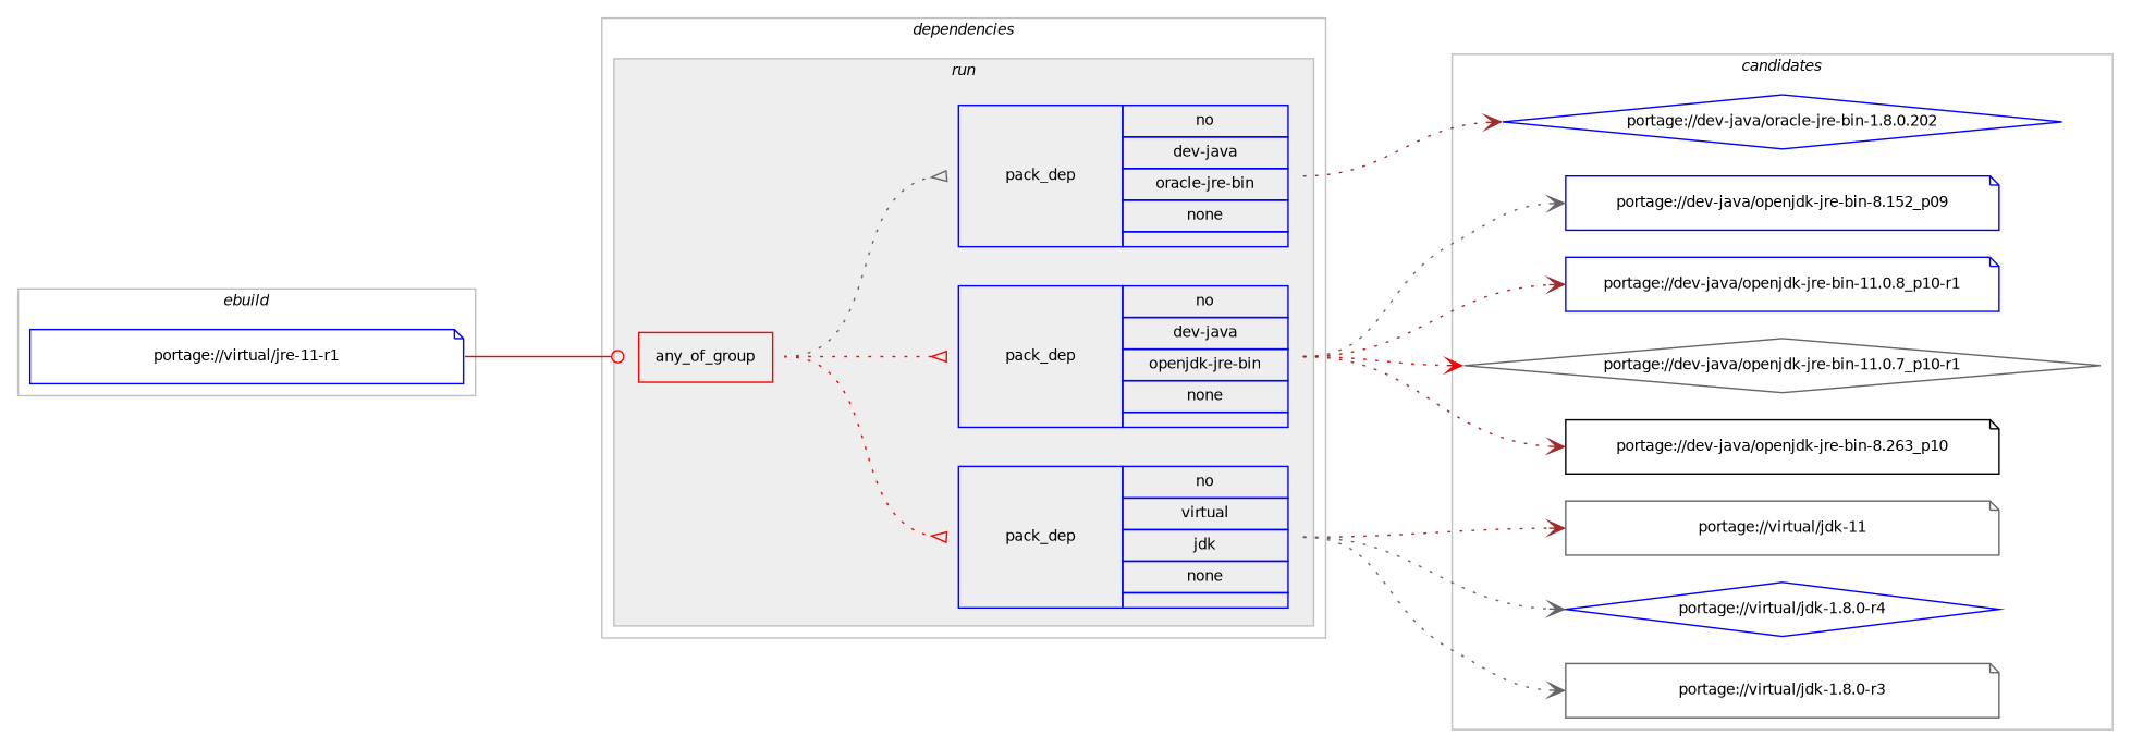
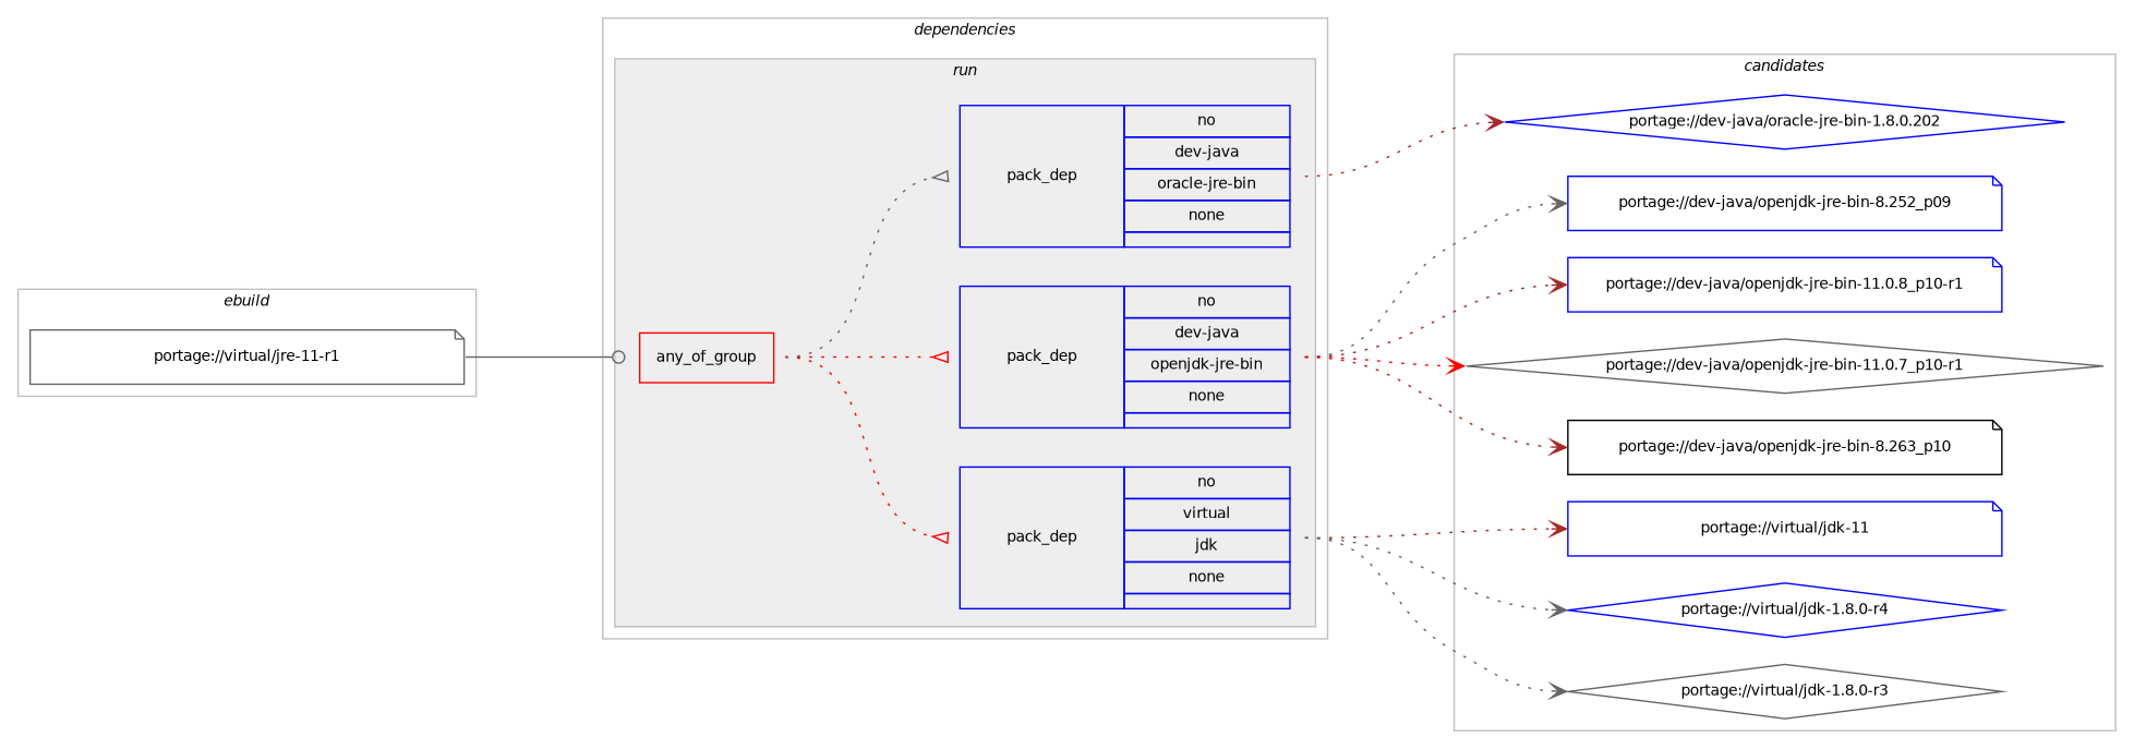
  digraph {
    compound=true
    concentrate=true
    fontname=Helvetica
    fontsize=10
    newrank=true
    rankdir=LR
    ranksep=1.5
    node [color=blue fontname=Helvetica fontsize=10 shape=note]
    edge [arrowhead=vee color=gray40 headport=w style=dotted tailport=e weight=100]
-   n1 [label="portage://virtual/jre-11-r1" width=4]
+   n1 [color=gray40 label="portage://virtual/jre-11-r1" width=4]
    n2 [label=<<TABLE BORDER="0" CELLBORDER="1" CELLSPACING="0" CELLPADDING="4" WIDTH="220"><TR><TD ROWSPAN="6" CELLPADDING="30">pack_dep</TD></TR><TR><TD WIDTH="110">no</TD></TR><TR><TD>virtual</TD></TR><TR><TD>jdk</TD></TR><TR><TD>none</TD></TR><TR><TD></TD></TR></TABLE>> shape=none]
    n3 [label=<<TABLE BORDER="0" CELLBORDER="1" CELLSPACING="0" CELLPADDING="4" WIDTH="220"><TR><TD ROWSPAN="6" CELLPADDING="30">pack_dep</TD></TR><TR><TD WIDTH="110">no</TD></TR><TR><TD>dev-java</TD></TR><TR><TD>openjdk-jre-bin</TD></TR><TR><TD>none</TD></TR><TR><TD></TD></TR></TABLE>> shape=none]
    n4 [label=<<TABLE BORDER="0" CELLBORDER="1" CELLSPACING="0" CELLPADDING="4" WIDTH="220"><TR><TD ROWSPAN="6" CELLPADDING="30">pack_dep</TD></TR><TR><TD WIDTH="110">no</TD></TR><TR><TD>dev-java</TD></TR><TR><TD>oracle-jre-bin</TD></TR><TR><TD>none</TD></TR><TR><TD></TD></TR></TABLE>> shape=none]
    n5 [color=red label=<<TABLE BORDER="0" CELLBORDER="1" CELLSPACING="0" CELLPADDING="4"><TR><TD CELLPADDING="10">any_of_group</TD></TR></TABLE>> shape=none]
-   n6 [color=gray40 label="portage://virtual/jdk-11" width=4]
+   n6 [label="portage://virtual/jdk-11" width=4]
    n7 [label="portage://virtual/jdk-1.8.0-r4" shape=diamond width=4]
-   n8 [color=gray40 label="portage://virtual/jdk-1.8.0-r3" width=4]
+   n8 [color=gray40 label="portage://virtual/jdk-1.8.0-r3" shape=diamond width=4]
    n9 [color=black label="portage://dev-java/openjdk-jre-bin-8.263_p10" width=4]
-   n10 [label="portage://dev-java/openjdk-jre-bin-8.152_p09" width=4]
+   n10 [label="portage://dev-java/openjdk-jre-bin-8.252_p09" width=4]
    n11 [label="portage://dev-java/openjdk-jre-bin-11.0.8_p10-r1" width=4]
    n12 [color=gray40 label="portage://dev-java/openjdk-jre-bin-11.0.7_p10-r1" shape=diamond width=4]
    n13 [label="portage://dev-java/oracle-jre-bin-1.8.0.202" shape=diamond width=4]
    subgraph cluster_1 {
      color=gray
      label=<<i>ebuild</i>>
      rank=same
      n1
    }
    subgraph cluster_2 {
      color=gray
      label=<<i>dependencies</i>>
      subgraph cluster_3 {
        color=gray
        fillcolor="#eeeeee"
        label=<<i>compile</i>>
        style=filled
      }
      subgraph cluster_4 {
        color=gray
        fillcolor="#eeeeee"
        label=<<i>compile and run</i>>
        style=filled
      }
      subgraph cluster_5 {
        color=gray
        fillcolor="#eeeeee"
        label=<<i>run</i>>
        style=filled
        subgraph sub_6 {
          color=gray
          fillcolor="#eeeeee"
          label=<<i>run</i>>
          style=filled
          n5
          subgraph sub_7 {
            color=gray
            fillcolor="#eeeeee"
            label=<<i>run</i>>
            style=filled
            n2
          }
          subgraph sub_8 {
            color=gray
            fillcolor="#eeeeee"
            label=<<i>run</i>>
            style=filled
            n3
          }
          subgraph sub_9 {
            color=gray
            fillcolor="#eeeeee"
            label=<<i>run</i>>
            style=filled
            n4
          }
        }
      }
    }
    subgraph cluster_10 {
      color=gray
      label=<<i>candidates</i>>
      rank=same
      subgraph sub_11 {
        color=black
        label=<<i>candidates</i>>
        nodesep=1
        rank=same
        n6
        n7
        n8
      }
      subgraph sub_12 {
        color=black
        label=<<i>candidates</i>>
        nodesep=1
        rank=same
        n9
        n10
        n11
        n12
      }
      subgraph sub_13 {
        color=black
        label=<<i>candidates</i>>
        nodesep=1
        rank=same
        n13
      }
    }
-   n1 -> n5 [arrowhead=odot color=red style=solid weight=20]
+   n1 -> n5 [arrowhead=odot style=solid weight=20]
    n2 -> n6 [color=brown]
    n2 -> n7
    n2 -> n8
    n3 -> n9 [color=brown]
    n3 -> n10
    n3 -> n11 [color=brown]
    n3 -> n12 [color=red]
    n4 -> n13 [color=brown]
    n5 -> n2 [arrowhead=oinv color=red weight=20]
    n5 -> n3 [arrowhead=oinv color=red weight=20]
    n5 -> n4 [arrowhead=oinv weight=20]
  }
